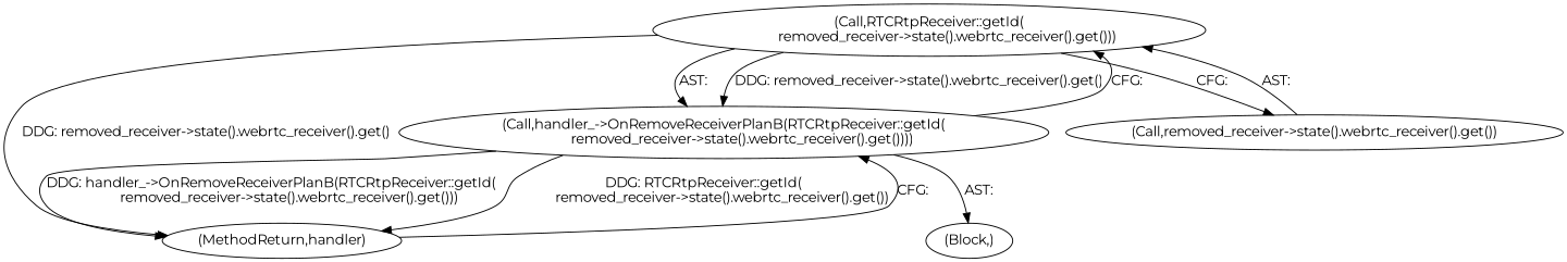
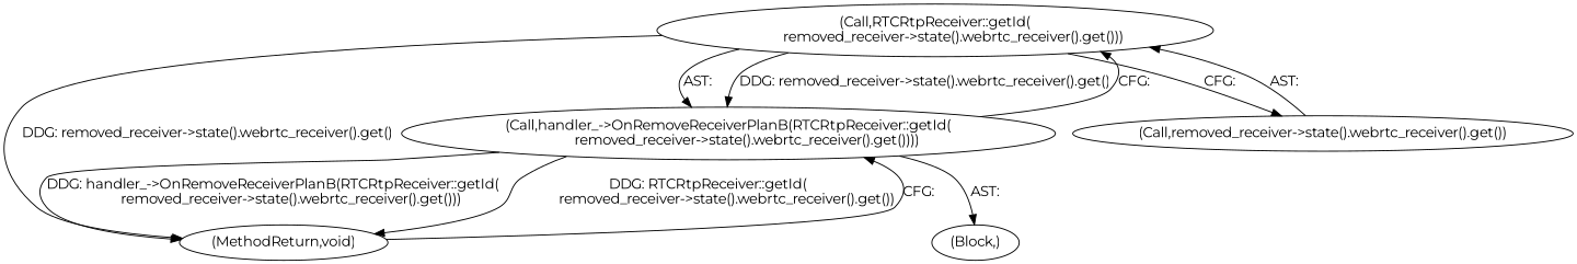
  digraph {
    fontname=Montserrat
    node [fontname=Montserrat]
    edge [fontname=Montserrat]
    n1 [label="(Call,RTCRtpReceiver::getId(\n          removed_receiver->state().webrtc_receiver().get()))"]
    n2 [label="(Call,handler_->OnRemoveReceiverPlanB(RTCRtpReceiver::getId(\n          removed_receiver->state().webrtc_receiver().get())))"]
    n3 [label="(Call,removed_receiver->state().webrtc_receiver().get())"]
-   n4 [label="(MethodReturn,handler)"]
+   n4 [label="(MethodReturn,void)"]
    n5 [label="(Block,)"]
    n1 -> n2 [label="AST: "]
    n1 -> n2 [label="DDG: removed_receiver->state().webrtc_receiver().get()"]
    n1 -> n3 [label="CFG: "]
    n1 -> n4 [label="DDG: removed_receiver->state().webrtc_receiver().get()"]
    n2 -> n1 [label="CFG: "]
    n2 -> n4 [label="DDG: handler_->OnRemoveReceiverPlanB(RTCRtpReceiver::getId(\n          removed_receiver->state().webrtc_receiver().get()))"]
    n2 -> n4 [label="DDG: RTCRtpReceiver::getId(\n          removed_receiver->state().webrtc_receiver().get())"]
    n2 -> n5 [label="AST: "]
    n3 -> n1 [label="AST: "]
    n4 -> n2 [label="CFG: "]
  }
